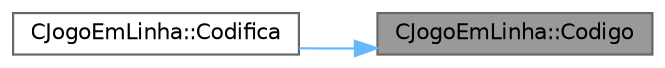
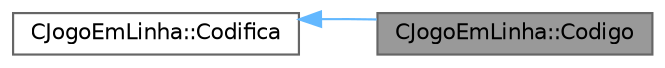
  digraph {
    rankdir=RL
    node [fontname=Helvetica fontsize=10 shape=box style=filled]
    n1 [color=gray40 fillcolor=grey60 fontcolor=black height=0.2 label="CJogoEmLinha::Codigo" width=0.4]
    n2 [color=grey40 fillcolor=white height=0.2 label="CJogoEmLinha::Codifica" width=0.4]
-   n1 -> n2 [color=steelblue1 dir=back fontname=Helvetica fontsize=10 labelfontname=Helvetica labelfontsize=10 style=solid]
+   n2 -> n1 [color=steelblue1 dir=back fontname=Helvetica fontsize=10 labelfontname=Helvetica labelfontsize=10 style=solid]
  }
